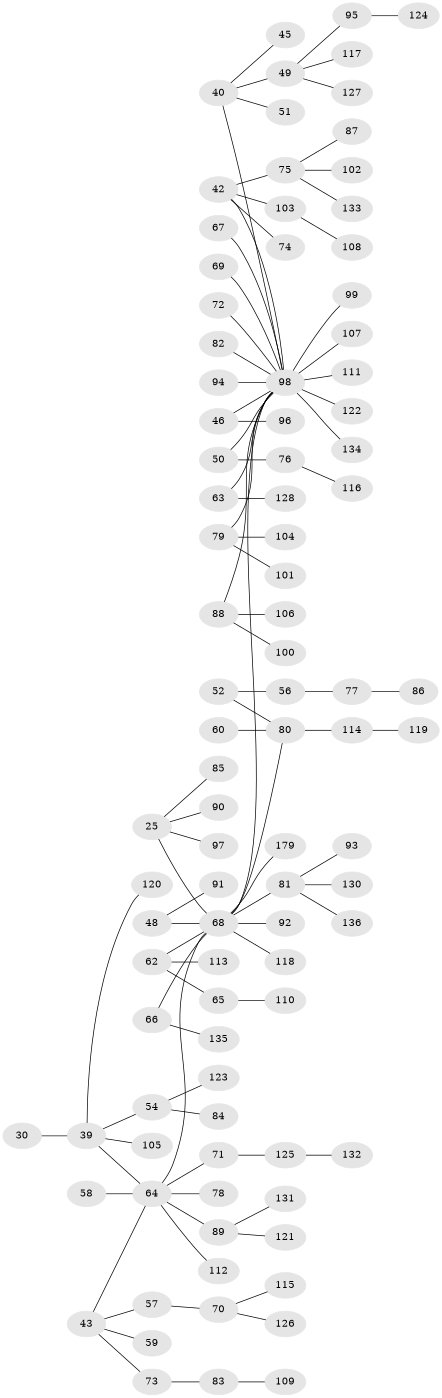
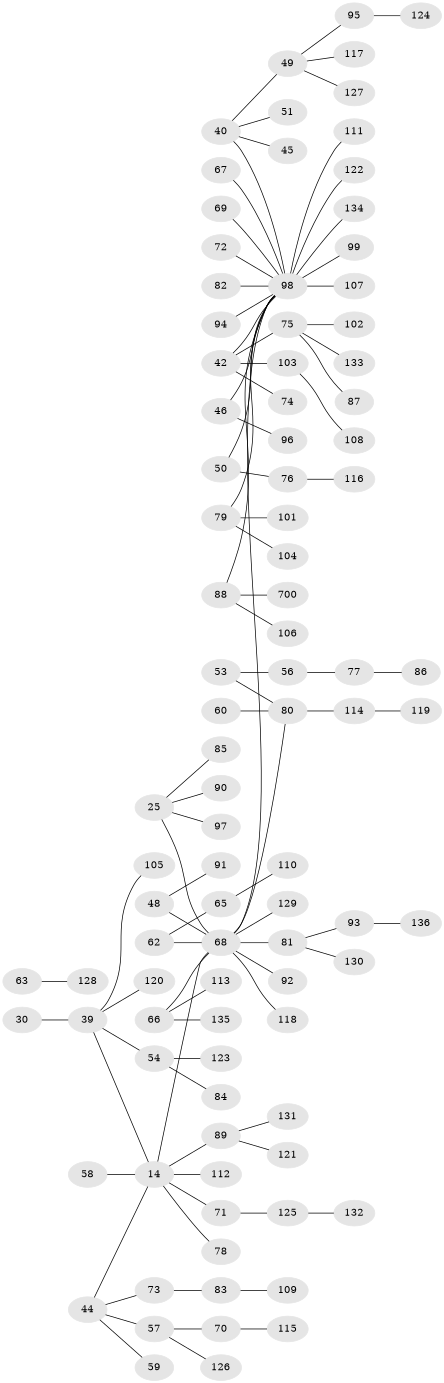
  graph {
    rankdir=LR
    node [color=gray90 style=filled]
    68 [super="+34+47+35"]
    98 [super="+29+32+37+24+55+52"]
    80 [super="+21"]
    81 [super="+36"]
    92
    118
-   129 [label=179]
+   129
    25
    85
    90
    97
    39 [super="+26"]
    54
-   64 [super="+22+41+44"]
+   64 [super="+22+41+44" label=14]
    105
    120
    30
    84
    123
    71
    78
    89
    112
    40
    45
    49
    51
    95
    117
    127
    99
    107
    111
    122
    134
    42 [super="+33"]
    74
    75
    103
    87
    102
    133
    108
-   43 [super="+18+16"]
+   43 [super="+18+16" label=44]
    57 [super="+38"]
    59
    73
    70
    126
    83
    46
    96
    48
    91
    124
    50
    76
    116
-   53 [label=52]
+   53
    56
    77
    114
    86
    115
    58
    60
    62
    65
    113
    110
    63
    128
    125
    121
    131
    66 [super="+15+31"]
    135
    67
    93
    130
    136
    69
    132
    72
    109
    79
    101
    104
    119
    82
    88 [super="+23"]
-   100
+   100 [label=700]
    106
    94
    68 -- 98
    68 -- 80
    68 -- 81
    68 -- 92
    68 -- 118
    68 -- 129
    98 -- 99
    98 -- 107
    98 -- 111
    98 -- 122
    98 -- 134
    80 -- 114
    81 -- 93
    81 -- 130
-   81 -- 136
+   93 -- 136
    25 -- 68
    25 -- 85
    25 -- 90
    25 -- 97
    39 -- 54
    39 -- 64
    39 -- 105
    39 -- 120
    54 -- 84
    54 -- 123
    64 -- 68
    64 -- 71
    64 -- 78
    64 -- 89
    64 -- 112
    30 -- 39
    71 -- 125
    89 -- 121
    89 -- 131
    40 -- 98
    40 -- 45
    40 -- 49
    40 -- 51
    49 -- 95
    49 -- 117
    49 -- 127
    95 -- 124
    42 -- 98
    42 -- 74
    42 -- 75
    42 -- 103
    75 -- 87
    75 -- 102
    75 -- 133
    103 -- 108
    43 -- 64
    43 -- 57
    43 -- 59
    43 -- 73
    57 -- 70
-   70 -- 126
+   57 -- 126
    73 -- 83
    70 -- 115
    83 -- 109
    46 -- 98
    46 -- 96
    48 -- 68
    48 -- 91
    50 -- 98
    50 -- 76
    76 -- 116
    53 -- 80
    53 -- 56
    56 -- 77
    77 -- 86
    114 -- 119
    58 -- 64
    60 -- 80
    62 -- 68
    62 -- 65
-   62 -- 113
+   66 -- 113
    65 -- 110
-   63 -- 98
    63 -- 128
    125 -- 132
    66 -- 68
    66 -- 135
    67 -- 98
    69 -- 98
    72 -- 98
    79 -- 98
    79 -- 101
    79 -- 104
    82 -- 98
    88 -- 98
    88 -- 100
    88 -- 106
    94 -- 98
  }
